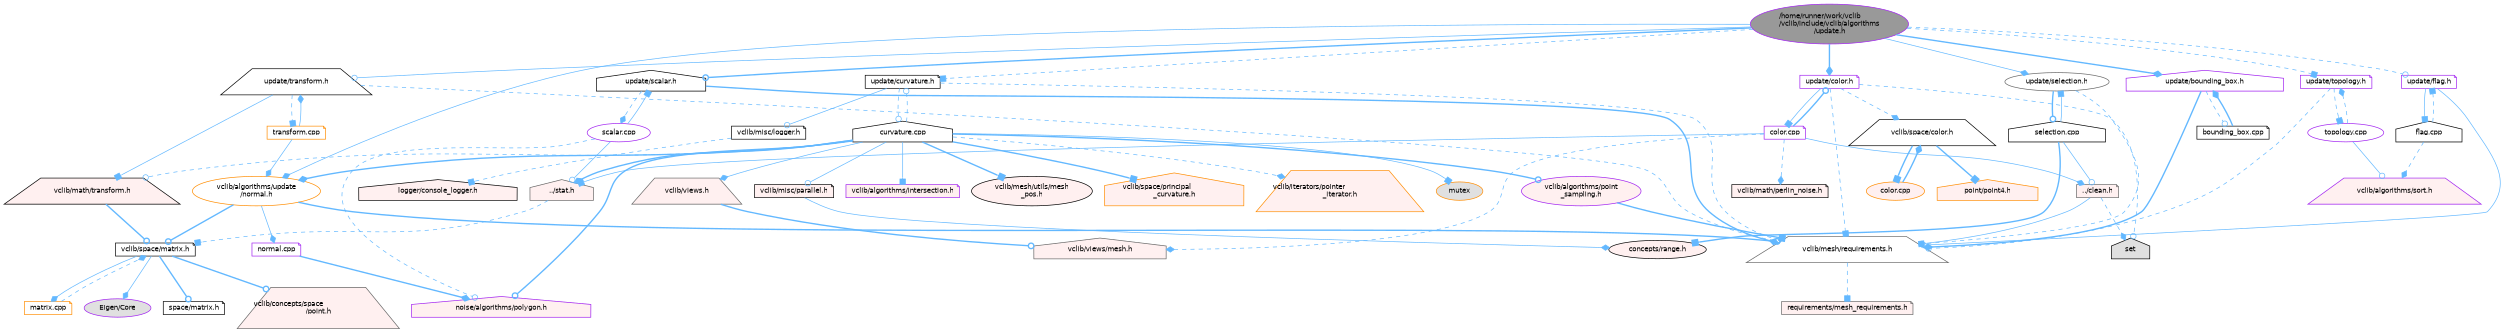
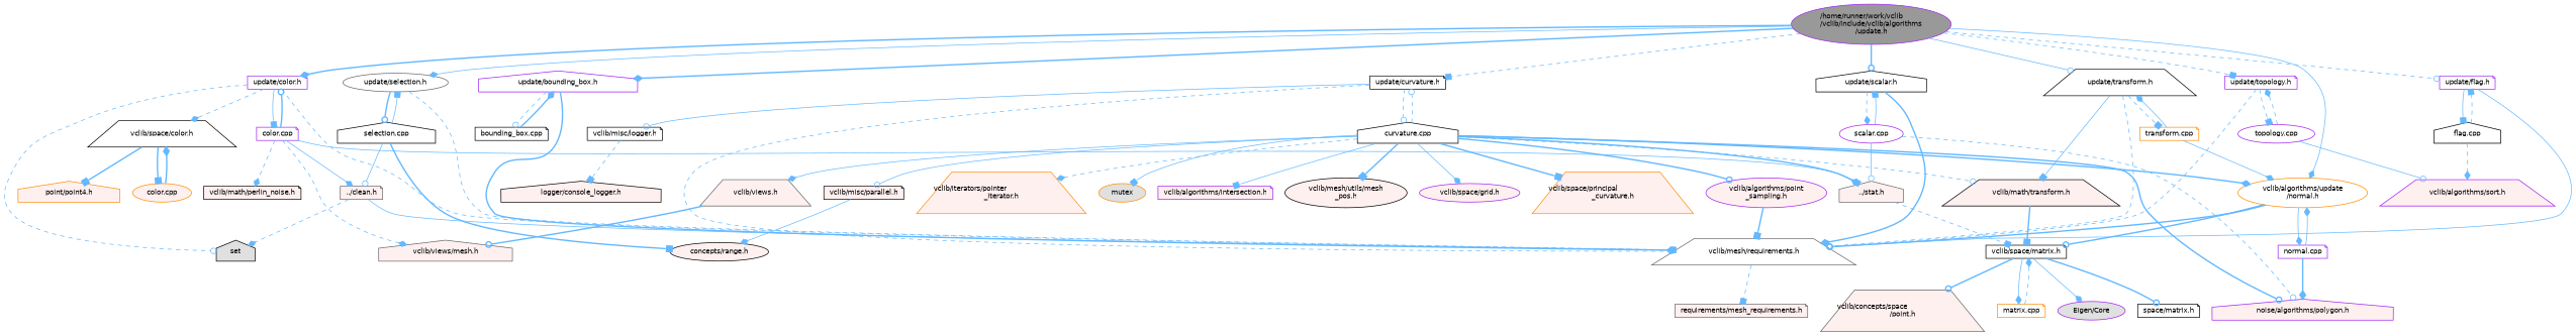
  digraph {
    node [color=black fillcolor=white fontname=Helvetica fontsize=10 shape=note style=filled]
    edge [arrowhead=diamond color=steelblue1 fontname=Helvetica fontsize=10 labelfontname=Helvetica labelfontsize=10 style=dashed]
    n1 [color=purple fillcolor=grey60 fontcolor=black height=0.2 label="/home/runner/work/vclib\l/vclib/include/vclib/algorithms\l/update.h" shape=ellipse width=0.4]
    n2 [color=purple height=0.2 label="update/bounding_box.h" shape=house width=0.4]
    n3 [color=purple height=0.2 label="update/color.h" width=0.4]
    n4 [height=0.2 label="update/curvature.h" width=0.4]
    n5 [color=darkorange height=0.2 label="vclib/algorithms/update\l/normal.h" shape=ellipse width=0.4]
    n6 [color=purple height=0.2 label="update/flag.h" width=0.4]
    n7 [height=0.2 label="update/scalar.h" shape=house width=0.4]
    n8 [color=gray40 height=0.2 label="update/selection.h" shape=ellipse width=0.4]
    n9 [color=purple height=0.2 label="update/topology.h" width=0.4]
    n10 [height=0.2 label="update/transform.h" shape=trapezium width=0.4]
    n11 [color=gray40 height=0.2 label="vclib/mesh/requirements.h" shape=trapezium width=0.4]
    n12 [height=0.2 label="bounding_box.cpp" width=0.4]
    n13 [fillcolor="#E0E0E0" height=0.2 label=set shape=house width=0.4]
    n14 [height=0.2 label="vclib/space/color.h" shape=trapezium width=0.4]
    n15 [color=purple height=0.2 label="color.cpp" width=0.4]
    n16 [height=0.2 label="vclib/misc/logger.h" width=0.4]
    n17 [height=0.2 label="curvature.cpp" shape=house width=0.4]
    n18 [height=0.2 label="vclib/space/matrix.h" width=0.4]
    n19 [color=purple height=0.2 label="normal.cpp" width=0.4]
    n20 [height=0.2 label="flag.cpp" shape=house width=0.4]
    n21 [color=purple height=0.2 label="scalar.cpp" shape=ellipse width=0.4]
    n22 [height=0.2 label="selection.cpp" shape=house width=0.4]
    n23 [color=purple height=0.2 label="topology.cpp" shape=ellipse width=0.4]
    n24 [fillcolor="#FFF0F0" height=0.2 label="vclib/math/transform.h" shape=trapezium width=0.4]
    n25 [color=darkorange height=0.2 label="transform.cpp" width=0.4]
    n26 [color=gray40 fillcolor="#FFF0F0" height=0.2 label="requirements/mesh_requirements.h" width=0.4]
    n27 [color=darkorange fillcolor="#FFF0F0" height=0.2 label="point/point4.h" shape=house width=0.4]
    n28 [color=darkorange fillcolor="#FFF0F0" height=0.2 label="color.cpp" shape=ellipse width=0.4]
    n29 [fillcolor="#FFF0F0" height=0.2 label="vclib/math/perlin_noise.h" width=0.4]
    n30 [color=gray40 fillcolor="#FFF0F0" height=0.2 label="vclib/views/mesh.h" shape=house width=0.4]
    n31 [color=gray40 fillcolor="#FFF0F0" height=0.2 label="../clean.h" width=0.4]
    n32 [color=gray40 fillcolor="#FFF0F0" height=0.2 label="../stat.h" shape=house width=0.4]
    n33 [color=purple fillcolor="#E0E0E0" height=0.2 label="Eigen/Core" shape=ellipse width=0.4]
    n34 [height=0.2 label="space/matrix.h" width=0.4]
    n35 [color=gray40 fillcolor="#FFF0F0" height=0.2 label="vclib/concepts/space\l/point.h" shape=trapezium width=0.4]
    n36 [color=darkorange height=0.2 label="matrix.cpp" width=0.4]
    n37 [fillcolor="#FFF0F0" height=0.2 label="logger/console_logger.h" shape=house width=0.4]
    n38 [color=darkorange fillcolor="#E0E0E0" height=0.2 label=mutex shape=ellipse width=0.4]
    n39 [color=purple fillcolor="#FFF0F0" height=0.2 label="vclib/algorithms/intersection.h" width=0.4]
    n40 [color=purple fillcolor="#FFF0F0" height=0.2 label="vclib/algorithms/point\l_sampling.h" shape=ellipse width=0.4]
    n41 [color=purple fillcolor="#FFF0F0" height=0.2 label="noise/algorithms/polygon.h" shape=house width=0.4]
    n42 [fillcolor="#FFF0F0" height=0.2 label="vclib/mesh/utils/mesh\l_pos.h" shape=ellipse width=0.4]
    n43 [fillcolor="#FFF0F0" height=0.2 label="vclib/misc/parallel.h" width=0.4]
-   n45 [color=darkorange fillcolor="#FFF0F0" height=0.2 label="vclib/space/principal\l_curvature.h" shape=house width=0.4]
+   n44 [color=purple fillcolor="#FFF0F0" height=0.2 label="vclib/space/grid.h" shape=ellipse width=0.4]
+   n45 [color=darkorange fillcolor="#FFF0F0" height=0.2 label="vclib/space/principal\l_curvature.h" shape=trapezium width=0.4]
    n46 [color=gray40 fillcolor="#FFF0F0" height=0.2 label="vclib/views.h" shape=trapezium width=0.4]
    n47 [color=darkorange fillcolor="#FFF0F0" height=0.2 label="vclib/iterators/pointer\l_iterator.h" shape=trapezium width=0.4]
    n48 [fillcolor="#FFF0F0" height=0.2 label="concepts/range.h" shape=ellipse width=0.4]
    n49 [color=purple fillcolor="#FFF0F0" height=0.2 label="vclib/algorithms/sort.h" shape=trapezium width=0.4]
    n1 -> n2 [style=bold]
    n1 -> n3 [style=bold]
    n1 -> n4 [arrowhead=box]
    n1 -> n5 [style=solid]
    n1 -> n6 [arrowhead=odot]
    n1 -> n7 [arrowhead=odot style=bold]
    n1 -> n8 [style=solid]
    n1 -> n9 [arrowhead=box]
    n1 -> n10 [arrowhead=odot style=solid]
    n2 -> n11 [style=bold]
    n2 -> n12 [arrowhead=odot]
    n3 -> n11 [arrowhead=box]
    n3 -> n13 [arrowhead=odot]
    n3 -> n14
    n3 -> n15 [arrowhead=box style=solid]
    n4 -> n11 [arrowhead=odot]
    n4 -> n16 [arrowhead=odot style=solid]
    n4 -> n17 [arrowhead=odot]
    n5 -> n11 [arrowhead=odot style=bold]
    n5 -> n18 [arrowhead=odot style=bold]
    n5 -> n19 [style=solid]
    n6 -> n11 [arrowhead=odot style=solid]
    n6 -> n20 [arrowhead=box style=solid]
    n7 -> n11 [style=bold]
    n7 -> n21
    n8 -> n11 [arrowhead=odot]
    n8 -> n22 [arrowhead=odot style=bold]
    n9 -> n11 [arrowhead=odot]
    n9 -> n23 [arrowhead=box]
    n10 -> n11 [arrowhead=odot]
    n10 -> n24 [arrowhead=box style=solid]
    n10 -> n25 [arrowhead=box]
    n11 -> n26 [arrowhead=box]
    n12 -> n2 [style=bold]
    n14 -> n27 [arrowhead=box style=bold]
    n14 -> n28 [arrowhead=box style=bold]
    n15 -> n3 [arrowhead=odot style=bold]
    n15 -> n29
    n15 -> n30
    n15 -> n31 [style=solid]
    n15 -> n32 [arrowhead=box style=solid]
    n16 -> n37 [arrowhead=box]
    n17 -> n4 [arrowhead=odot]
    n17 -> n5 [style=bold]
    n17 -> n24 [arrowhead=odot]
    n17 -> n32 [style=bold]
    n17 -> n38 [arrowhead=box style=solid]
    n17 -> n39 [arrowhead=box style=solid]
    n17 -> n40 [arrowhead=odot style=bold]
    n17 -> n41 [arrowhead=odot style=bold]
    n17 -> n42 [arrowhead=box style=bold]
    n17 -> n43 [arrowhead=odot style=solid]
+   n17 -> n44 [style=solid]
    n17 -> n45 [arrowhead=box style=bold]
    n17 -> n46 [style=solid]
    n17 -> n47
    n18 -> n33 [style=solid]
    n18 -> n34 [arrowhead=odot style=bold]
    n18 -> n35 [arrowhead=odot style=bold]
    n18 -> n36 [style=solid]
+   n19 -> n5 [style=solid]
    n19 -> n41 [style=bold]
    n20 -> n6 [arrowhead=box]
    n20 -> n49
    n21 -> n7 [arrowhead=box style=solid]
    n21 -> n32 [arrowhead=odot style=solid]
    n21 -> n41 [arrowhead=odot]
    n22 -> n8 [arrowhead=box style=solid]
    n22 -> n31 [arrowhead=odot style=solid]
    n22 -> n48 [arrowhead=box style=bold]
    n23 -> n9
    n23 -> n49 [arrowhead=odot style=solid]
-   n24 -> n18 [arrowhead=odot style=bold]
+   n24 -> n18 [arrowhead=box style=bold]
    n25 -> n5 [style=solid]
    n25 -> n10 [style=solid]
    n28 -> n14 [style=bold]
    n31 -> n11 [arrowhead=box style=solid]
    n31 -> n13
    n32 -> n18 [arrowhead=box]
    n36 -> n18
    n40 -> n11 [arrowhead=box style=bold]
    n43 -> n48 [style=solid]
    n46 -> n30 [arrowhead=odot style=bold]
  }
